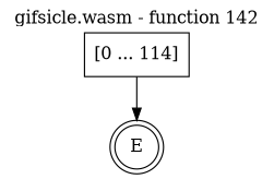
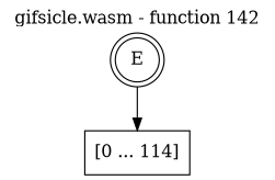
  digraph {
    label="gifsicle.wasm - function 142"
    labelfontcolor=black
    labelfontname=Helvetica
    labelfontsize=16
    labelloc=t
    E [shape=doublecircle]
    n2 [color=black label="[0 ... 114]" shape=box style=solid]
-   n2 -> E
+   E -> n2
  }
